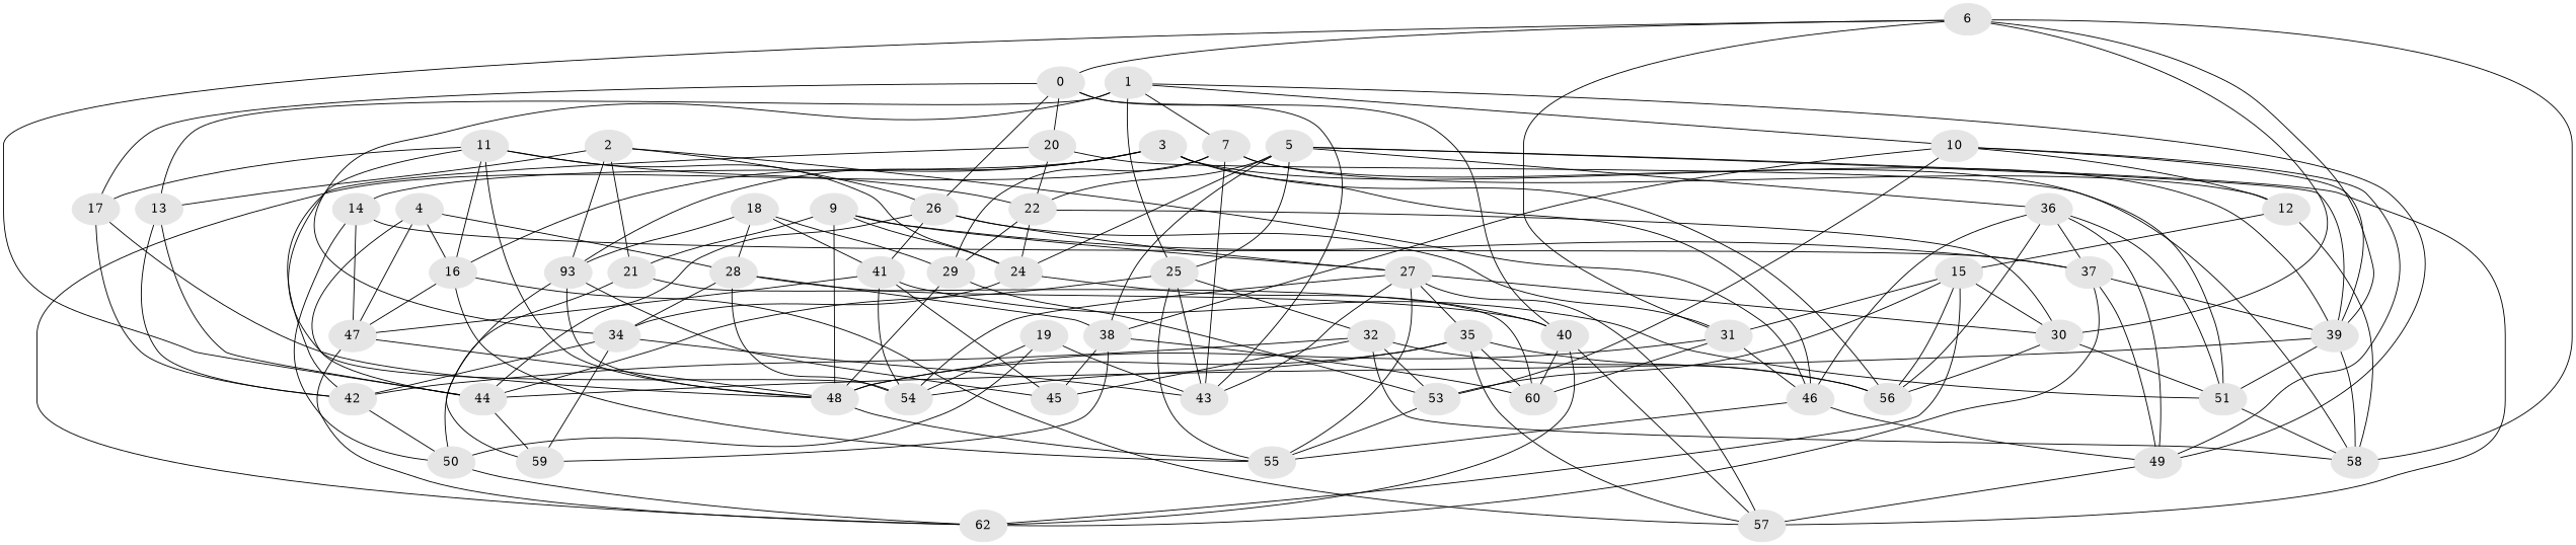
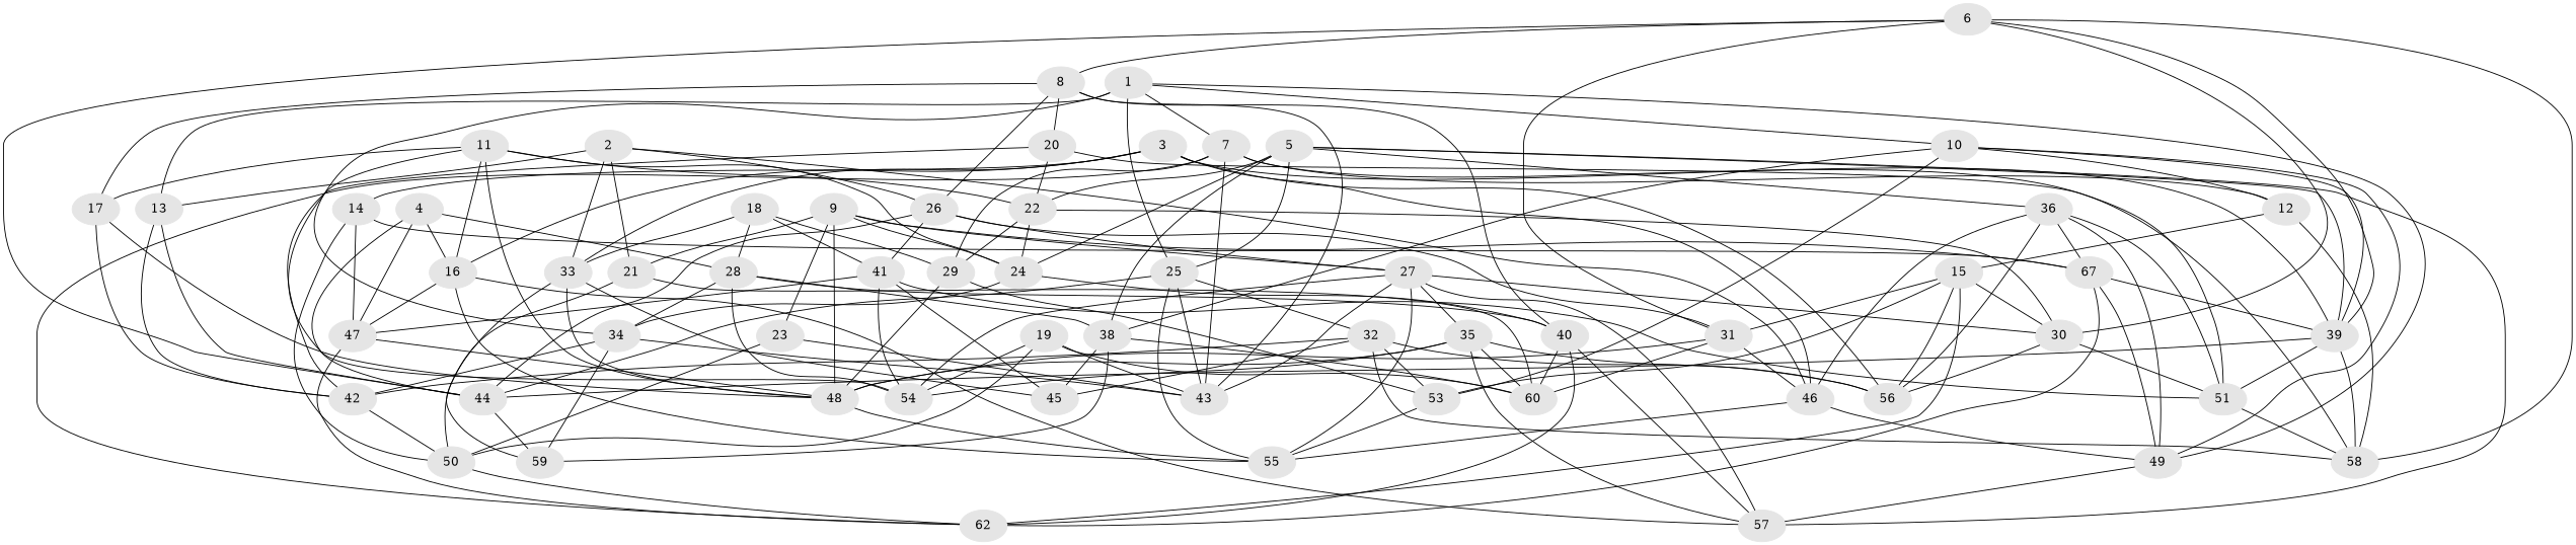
  graph {
    node [color=gray90 style=filled]
    edge [weight=1.0]
    1
    7
    10
    13
    25
    34
    49
    12
    29
    43
    51
    n12 [label=62]
    39
    38
    53
    44
    42
    55
    32
    59
    57
    2
    21
    26
-   33 [label=93]
+   33
    46
    50
    60
    31
    27
    41
    48
    45
    3
    14
    16
    56
    47
-   37
+   37 [label=67]
    58
    4
    28
    40
    54
    5
    22
    24
    36
    30
    6
-   8 [label=0]
+   8
    17
    20
    15
    9
+   23
    35
    11
    18
    19
    1 -- 7
    1 -- 10
    1 -- 13
    1 -- 25
    1 -- 34
    1 -- 49
    7 -- 12
    7 -- 29
    7 -- 43
    7 -- 51
    7 -- n12
    10 -- 49
    10 -- 12
    10 -- 39
    10 -- 38
    10 -- 53
    13 -- 44 [weight=2.0]
    13 -- 42
    25 -- 43
    25 -- 44
    25 -- 55
    25 -- 32
    34 -- 43
    34 -- 42
    34 -- 59
    49 -- 57
    12 -- 58
    12 -- 15
    29 -- 53
    29 -- 48 [weight=2.0]
    51 -- 58
    39 -- 51
    39 -- 44
    39 -- 58
    38 -- 59
    38 -- 60
    38 -- 45
    53 -- 55
    44 -- 59
    42 -- 50
    32 -- 53
    32 -- 42
    32 -- 45
    32 -- 56
    32 -- 58
    2 -- 13 [weight=2.0]
    2 -- 21
    2 -- 26
    2 -- 33
    2 -- 46
    21 -- 50
    21 -- 60
    26 -- 44
    26 -- 31
    26 -- 27
    26 -- 41
    33 -- 59
    33 -- 48
    33 -- 45
    46 -- 49
    46 -- 55
    50 -- n12
    31 -- 46
    31 -- 60
    31 -- 48
    27 -- 43
    27 -- 55
    27 -- 57
    27 -- 54
    27 -- 30
    27 -- 35
    41 -- 51
    41 -- 45
    41 -- 47
    41 -- 54
    48 -- 55
    3 -- 39
    3 -- 33
    3 -- 46
    3 -- 14
    3 -- 16
    3 -- 56
    14 -- 50
    14 -- 47
    14 -- 37
    16 -- 55
    16 -- 57
    16 -- 47
    47 -- n12
    47 -- 48
    37 -- 49
    37 -- n12
    37 -- 39
    4 -- 44
    4 -- 16
    4 -- 47
    4 -- 28
    28 -- 34
    28 -- 38
    28 -- 40
    28 -- 54
    40 -- n12
    40 -- 57
    40 -- 60
    5 -- 25
    5 -- 39
    5 -- 38
    5 -- 57
    5 -- 22
    5 -- 24
    5 -- 36
    22 -- 29
    22 -- 24
    22 -- 30
    24 -- 34
    24 -- 40
    36 -- 49
    36 -- 51
    36 -- 46
    36 -- 56
    36 -- 37
    30 -- 51
    30 -- 56
    6 -- 39
    6 -- 44
    6 -- 31
    6 -- 58
    6 -- 30
    6 -- 8
    8 -- 43
    8 -- 26
    8 -- 40
    8 -- 17
    8 -- 20
    17 -- 42
    17 -- 48
    20 -- 42
    20 -- 58
    20 -- 22
    15 -- n12
    15 -- 53
    15 -- 31
    15 -- 56
    15 -- 30
    9 -- 21
    9 -- 27
    9 -- 48
    9 -- 37
    9 -- 24
+   9 -- 23
+   23 -- 43 [weight=2.0]
+   23 -- 50
    35 -- 57
    35 -- 60
    35 -- 48
    35 -- 56
    35 -- 54
    11 -- 48
    11 -- 16
    11 -- 54
    11 -- 22
    11 -- 24
    11 -- 17
    18 -- 29
    18 -- 33
    18 -- 41
    18 -- 28
    19 -- 43
    19 -- 50
+   19 -- 60
    19 -- 54
  }
